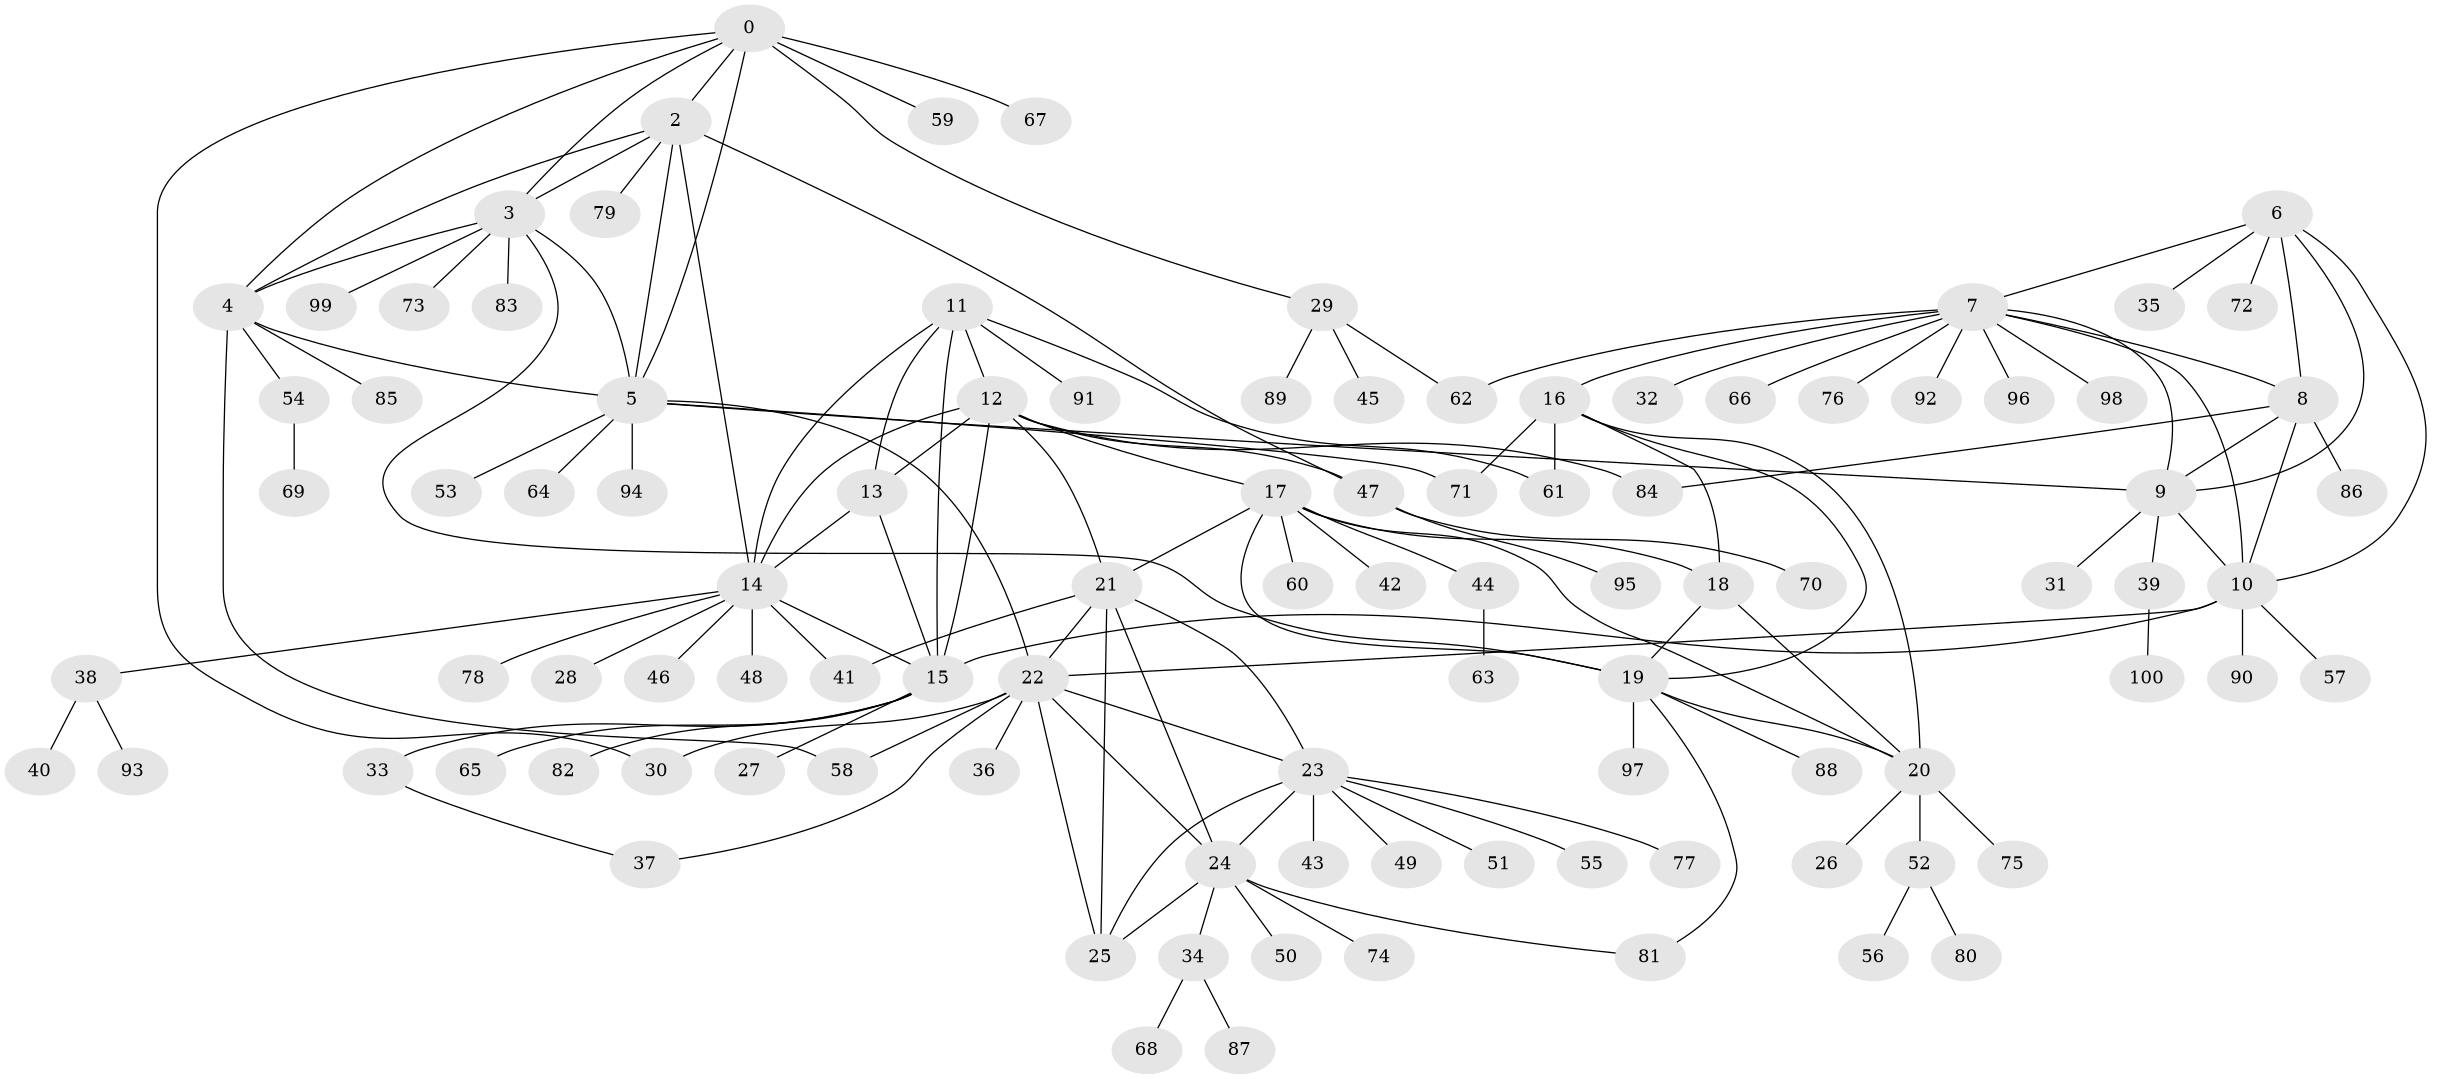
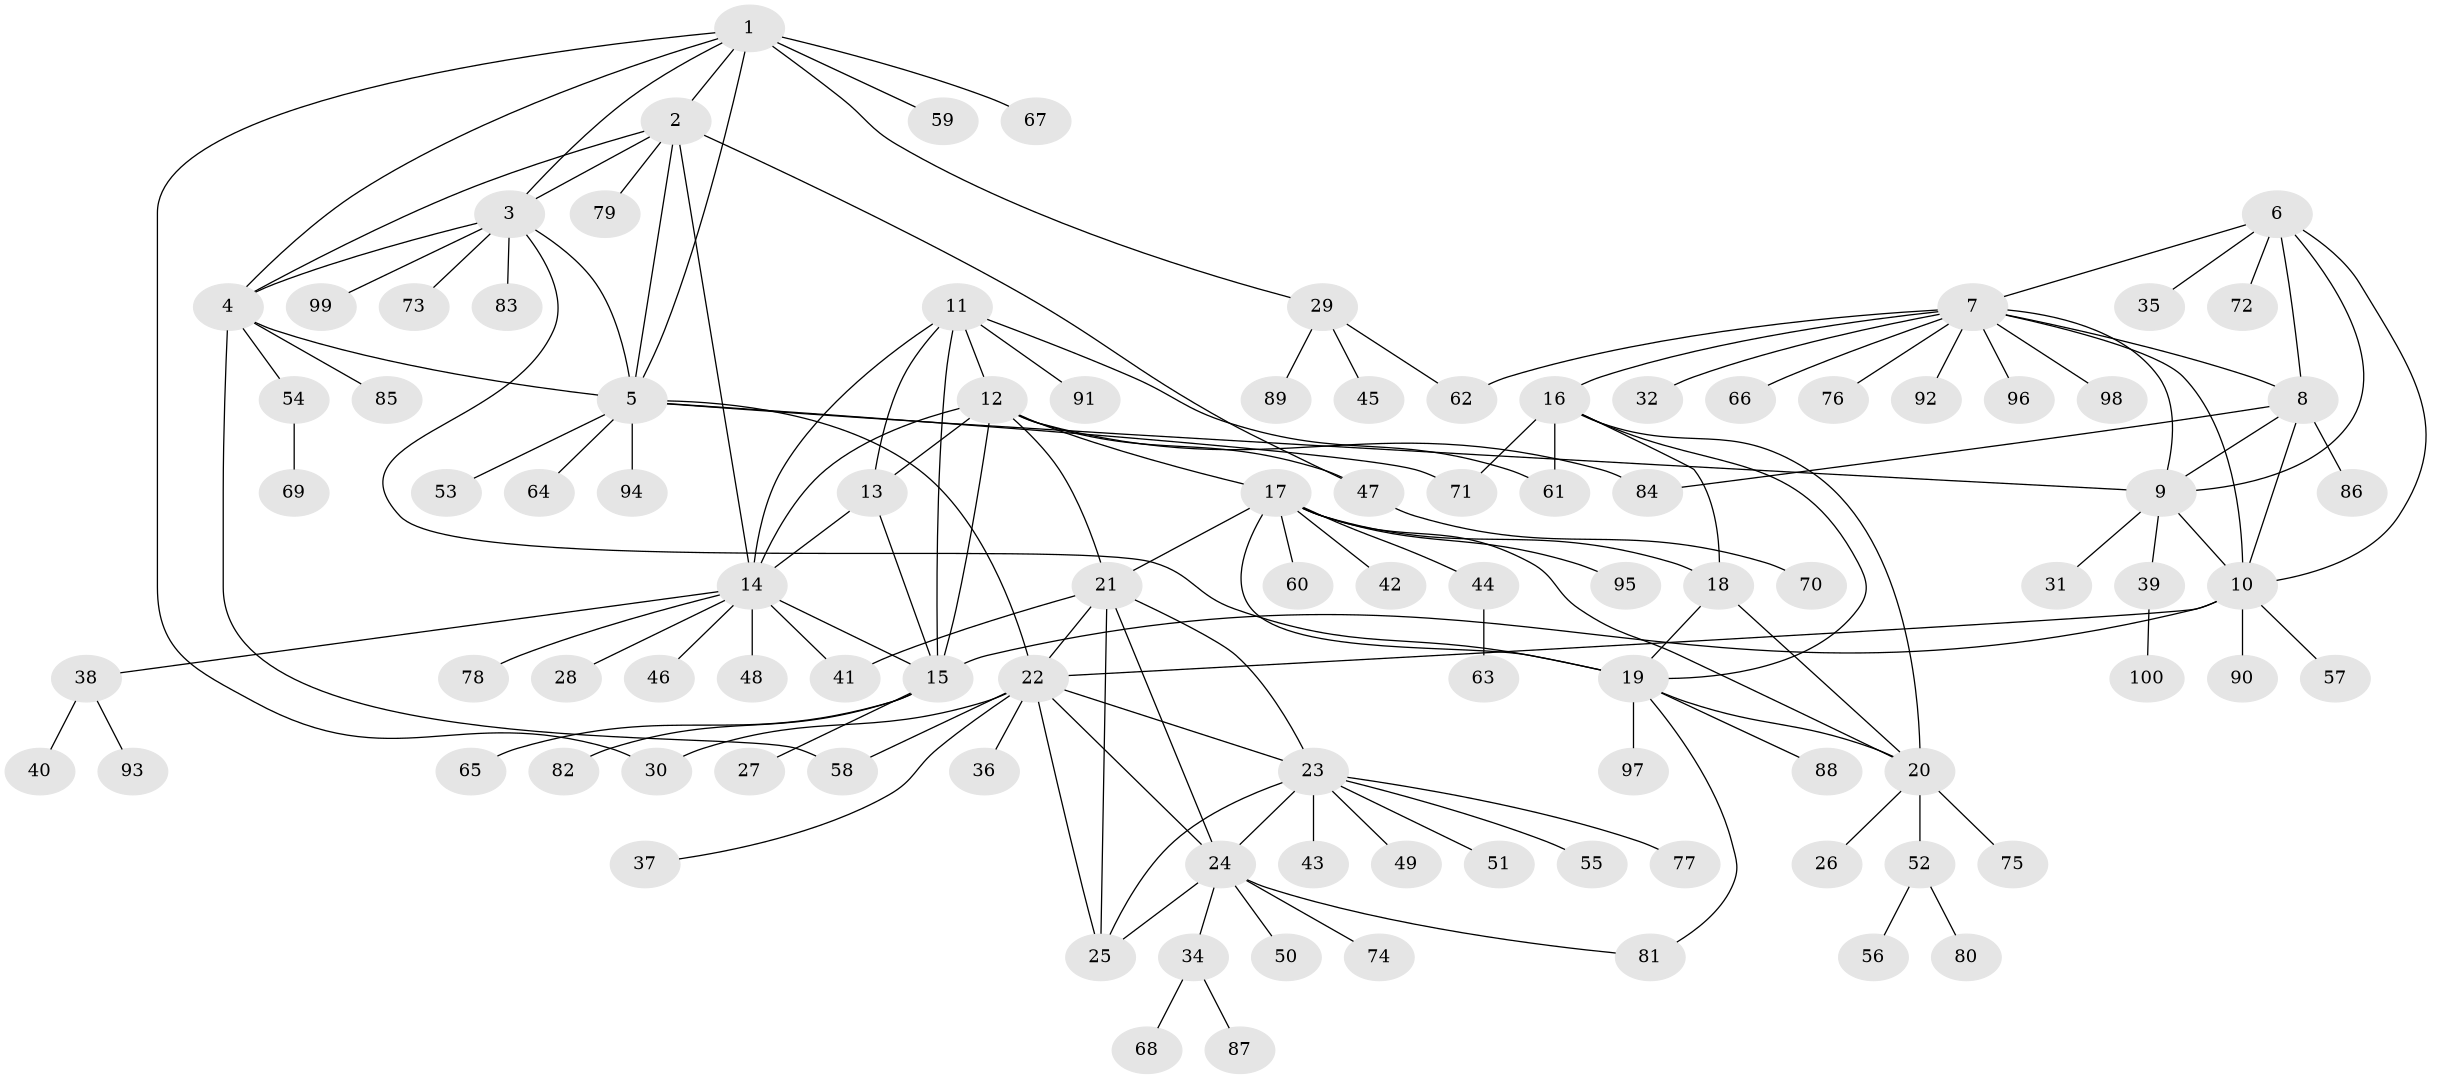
  graph {
    node [color=gray90 style=filled]
-   1 [label=0]
+   1
    2
    3
    4
    5
    29
    30
    59
    67
    14
    47
    79
    19
    73
    83
    99
    54
    58
    85
    9
    22
    53
    64
    71
    94
    62
    45
    89
    15
    28
    38
    41
    46
    48
    78
    70
    20
    81
    88
    97
    69
    10
    31
    39
    23
    24
    25
    36
    37
    6
    7
    8
    35
    72
    16
    32
    66
    76
    92
    96
    98
    84
    86
    57
    90
    61
    18
    100
    27
-   33
    65
    82
    11
    12
    13
    91
    17
    21
    42
    44
    60
    95
    40
    93
    26
    52
    75
    63
    56
    80
    43
    49
    51
    55
    77
    34
    50
    74
    68
    87
    1 -- 2
    1 -- 3
    1 -- 4
    1 -- 5
    1 -- 29
    1 -- 30
    1 -- 59
    1 -- 67
    2 -- 3
    2 -- 4
    2 -- 5
    2 -- 14
    2 -- 47
    2 -- 79
    3 -- 4
    3 -- 5
    3 -- 19
    3 -- 73
    3 -- 83
    3 -- 99
    4 -- 5
    4 -- 54
    4 -- 58
    4 -- 85
    5 -- 9
    5 -- 22
    5 -- 53
    5 -- 64
    5 -- 71
    5 -- 94
    29 -- 62
    29 -- 45
    29 -- 89
    14 -- 15
    14 -- 28
    14 -- 38
    14 -- 41
    14 -- 46
    14 -- 48
    14 -- 78
    47 -- 70
    19 -- 20
    19 -- 81
    19 -- 88
    19 -- 97
    54 -- 69
    9 -- 10
    9 -- 31
    9 -- 39
    22 -- 30
    22 -- 58
    22 -- 23
    22 -- 24
    22 -- 25
    22 -- 36
    22 -- 37
    15 -- 27
-   15 -- 33
    15 -- 65
    15 -- 82
    38 -- 40
    38 -- 93
    20 -- 26
    20 -- 52
    20 -- 75
    10 -- 22
    10 -- 15
    10 -- 57
    10 -- 90
    39 -- 100
    23 -- 24
    23 -- 25
    23 -- 43
    23 -- 49
    23 -- 51
    23 -- 55
    23 -- 77
    24 -- 81
    24 -- 25
    24 -- 34
    24 -- 50
    24 -- 74
    6 -- 9
    6 -- 10
    6 -- 7
    6 -- 8
    6 -- 35
    6 -- 72
    7 -- 9
    7 -- 62
    7 -- 10
    7 -- 8
    7 -- 16
    7 -- 32
    7 -- 66
    7 -- 76
    7 -- 92
    7 -- 96
    7 -- 98
    8 -- 9
    8 -- 10
    8 -- 84
    8 -- 86
    16 -- 19
    16 -- 71
    16 -- 20
    16 -- 61
    16 -- 18
    18 -- 19
    18 -- 20
-   33 -- 37
    11 -- 14
    11 -- 15
    11 -- 61
    11 -- 12
    11 -- 13
    11 -- 91
    12 -- 14
    12 -- 47
    12 -- 15
    12 -- 84
    12 -- 13
    12 -- 17
    12 -- 21
    13 -- 14
    13 -- 15
    17 -- 19
    17 -- 20
    17 -- 18
    17 -- 21
    17 -- 42
    17 -- 44
    17 -- 60
-   47 -- 95
+   17 -- 95
    21 -- 22
    21 -- 41
    21 -- 23
    21 -- 24
    21 -- 25
    44 -- 63
    52 -- 56
    52 -- 80
    34 -- 68
    34 -- 87
  }
